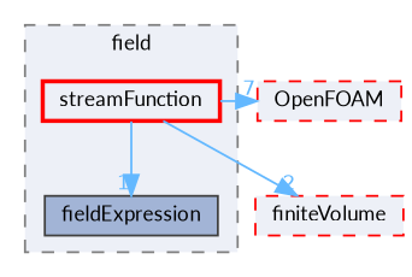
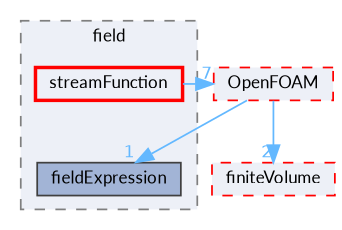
  digraph {
    compound=true
    fontname=Lato
    node [color=red fillcolor="#edf0f7" fontname=Lato fontsize=10 shape=box style="filled,dashed"]
    edge [color=steelblue1 fontcolor=steelblue1 fontname=Lato fontsize=10 labeldistance=1.5 labelfontname=Helvetica labelfontsize=10]
    n1 [color=grey25 fillcolor="#a2b4d6" height=0.2 label=fieldExpression style=filled width=0.4]
    n2 [height=0.2 label=streamFunction style="filled,bold" width=0.4]
    n3 [height=0.2 label=finiteVolume width=0.4]
    n4 [height=0.2 label=OpenFOAM width=0.4]
    subgraph cluster_1 {
      bgcolor="#edf0f7"
      fontsize=10
      label=field
      pencolor=grey50
      style="filled,dashed"
      n1
      n2
    }
-   n2 -> n1 [headlabel=1]
-   n2 -> n3 [headlabel=2]
+   n4 -> n1 [headlabel=1]
+   n4 -> n3 [headlabel=2]
    n2 -> n4 [headlabel=7]
  }
